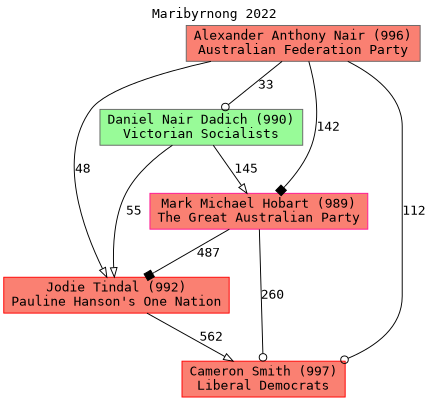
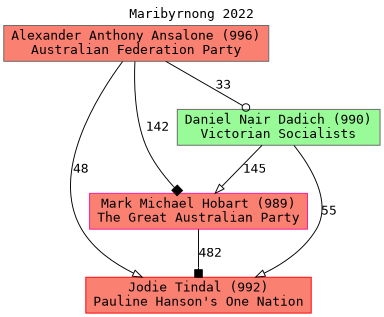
  digraph {
    fontname="DejaVu Sans Mono"
    label="Maribyrnong 2022"
    labelloc=t
    mclimit=10
    node [color=red fillcolor=salmon fontname="DejaVu Sans Mono" shape=box style=filled]
    edge [arrowhead=onormal fontname="DejaVu Sans Mono"]
-   n1 [label="Cameron Smith (997)\nLiberal Democrats"]
    n2 [label="Jodie Tindal (992)\nPauline Hanson's One Nation"]
    n3 [color=deeppink label="Mark Michael Hobart (989)\nThe Great Australian Party"]
    n4 [color=gray40 fillcolor=palegreen label="Daniel Nair Dadich (990)\nVictorian Socialists"]
-   n5 [color=gray40 label="Alexander Anthony Nair (996)\nAustralian Federation Party"]
-   n2 -> n1 [label=562]
-   n3 -> n1 [arrowhead=odot label=260]
-   n3 -> n2 [arrowhead=box label=487]
+   n5 [color=gray40 label="Alexander Anthony Ansalone (996)\nAustralian Federation Party"]
+   n3 -> n2 [arrowhead=box label=482]
    n4 -> n2 [label=55]
    n4 -> n3 [label=145]
-   n5 -> n1 [arrowhead=odot label=112]
    n5 -> n2 [label=48]
    n5 -> n3 [arrowhead=box label=142]
    n5 -> n4 [arrowhead=odot label=33]
  }
